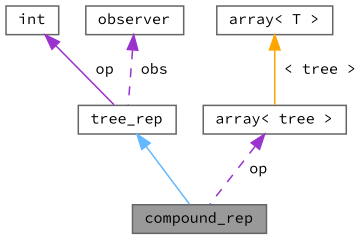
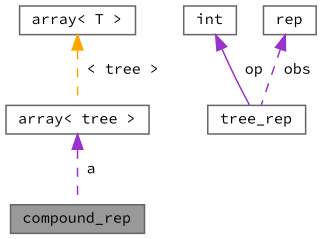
  digraph {
    fontname="Source Code Pro"
    node [color=gray40 fillcolor=white fontname="Source Code Pro" fontsize=10 shape=box style=filled]
    edge [color=darkorchid3 dir=back fontname="Source Code Pro" fontsize=10 labelfontname=Helvetica labelfontsize=10 style=dashed]
    n1 [fillcolor=grey60 fontcolor=black height=0.2 label=compound_rep width=0.4]
    n2 [height=0.2 label=tree_rep width=0.4]
    n3 [height=0.2 label=int width=0.4]
-   n4 [height=0.2 label=observer width=0.4]
+   n4 [height=0.2 label=rep width=0.4]
    n5 [height=0.2 label="array\< tree \>" width=0.4]
    n6 [height=0.2 label="array\< T \>" width=0.4]
-   n2 -> n1 [color=steelblue1 style=solid]
    n3 -> n2 [label=" op" style=solid]
    n4 -> n2 [label=" obs"]
-   n5 -> n1 [label=" op"]
-   n6 -> n5 [color=orange label=" \< tree \>" style=solid]
+   n5 -> n1 [label=" a"]
+   n6 -> n5 [color=orange label=" \< tree \>"]
  }
